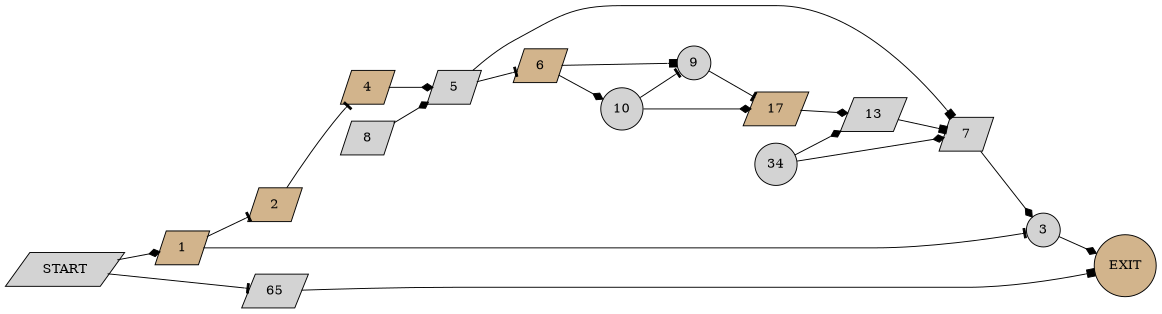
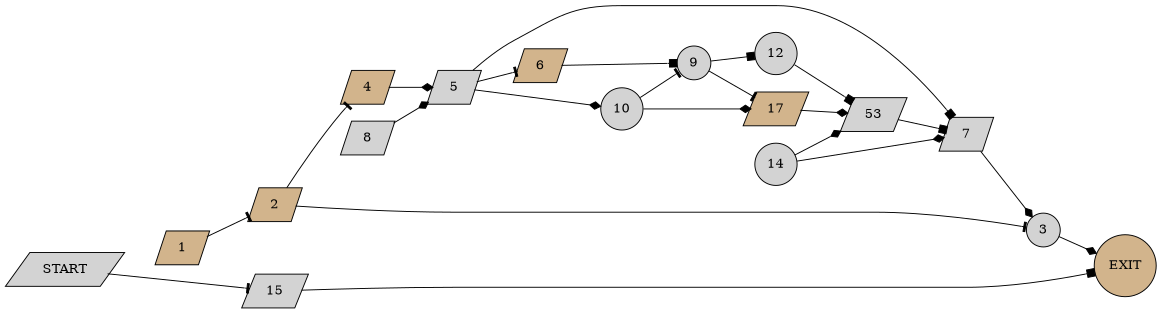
  digraph {
    rankdir=LR
    node [fillcolor=lightgrey shape=parallelogram style=filled]
    edge [arrowhead=diamond]
    n1 [label=START]
    1 [fillcolor=tan]
-   15 [label=65]
+   15
    2 [fillcolor=tan]
    3 [shape=circle]
    n6 [fillcolor=tan label=EXIT shape=circle]
    4 [fillcolor=tan]
    5
    6 [fillcolor=tan]
    7
    8
    9 [shape=circle]
    10 [shape=circle]
    n14 [fillcolor=tan label=17]
-   13
-   14 [shape=circle label=34]
-   n1 -> 1
+   12 [shape=circle]
+   13 [label=53]
+   14 [shape=circle]
    n1 -> 15 [arrowhead=tee]
    1 -> 2 [arrowhead=tee]
-   1 -> 3 [arrowhead=tee]
+   2 -> 3 [arrowhead=tee]
    15 -> n6 [arrowhead=box]
    2 -> 4 [arrowhead=tee]
    3 -> n6
    4 -> 5
    5 -> 6 [arrowhead=tee]
    5 -> 7 [arrowhead=box]
    6 -> 9 [arrowhead=box]
-   6 -> 10
+   5 -> 10
    7 -> 3
    8 -> 5
    9 -> n14 [arrowhead=tee]
+   9 -> 12 [arrowhead=box]
    10 -> 9 [arrowhead=tee]
    10 -> n14
    n14 -> 13
+   12 -> 13 [arrowhead=box]
    13 -> 7 [arrowhead=box]
    14 -> 7
    14 -> 13
  }
